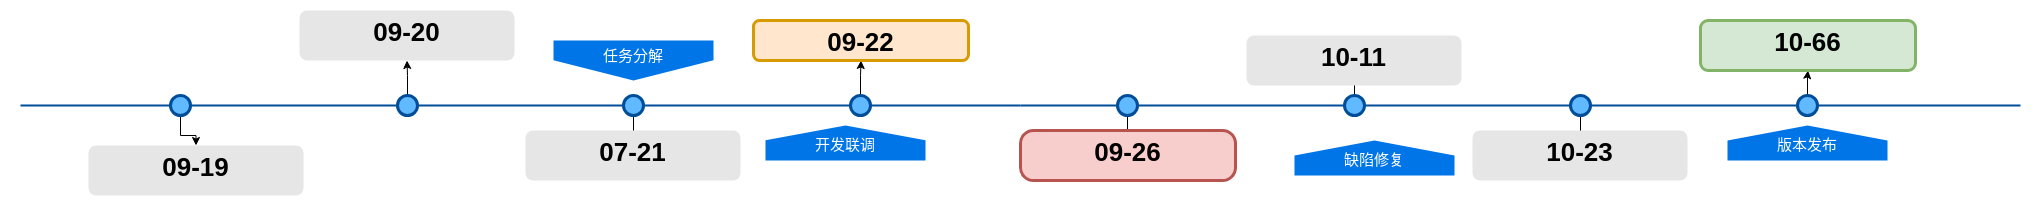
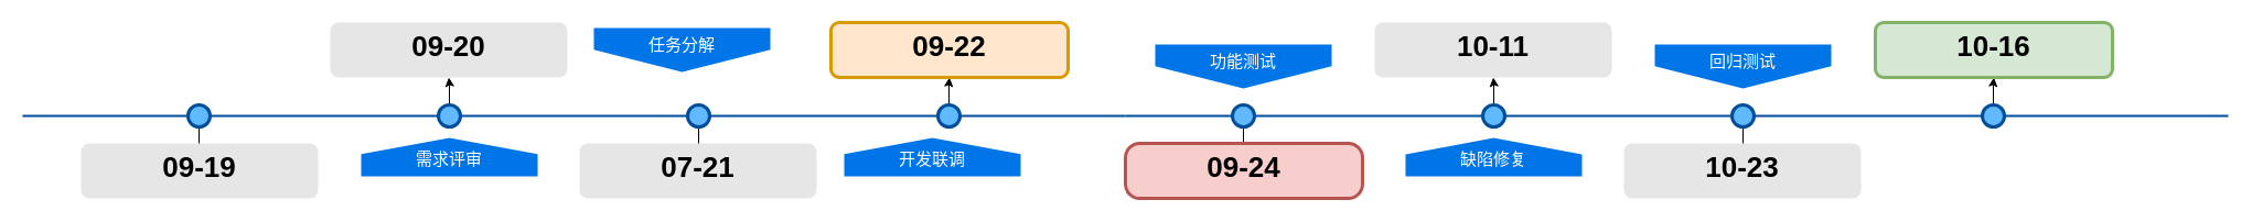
  <mxCell id="0" />
  <mxCell id="1" parent="0" />
  <mxCell id="2" value="" style="line;strokeWidth=2;html=1;fillColor=none;fontSize=28;fontColor=#004D99;strokeColor=#004D99;" parent="1" vertex="1"><mxGeometry x="20" y="100" width="1000" height="10" as="geometry" /></mxCell>
- <mxCell id="3" value="任务分解" style="shape=offPageConnector;whiteSpace=wrap;html=1;fillColor=#0075E8;fontSize=15;fontColor=#FFFFFF;size=0.509;verticalAlign=top;strokeColor=none;" parent="1" vertex="1"><mxGeometry x="553" y="40" width="160" height="40" as="geometry" /></mxCell>
+ <mxCell id="3" value="任务分解" style="shape=offPageConnector;whiteSpace=wrap;html=1;fillColor=#0075E8;fontSize=15;fontColor=#FFFFFF;size=0.509;verticalAlign=top;strokeColor=none;" parent="1" vertex="1"><mxGeometry x="538" y="25" width="160" height="40" as="geometry" /></mxCell>
+ <mxCell id="4" value="&lt;span&gt;需求评审&lt;/span&gt;" style="shape=offPageConnector;whiteSpace=wrap;html=1;fillColor=#0075E8;fontSize=15;fontColor=#FFFFFF;size=0.418;flipV=1;verticalAlign=bottom;strokeColor=none;spacingBottom=4;" parent="1" vertex="1"><mxGeometry x="327" y="125" width="160" height="35" as="geometry" /></mxCell>
  <mxCell id="5" value="开发联调" style="shape=offPageConnector;whiteSpace=wrap;html=1;fillColor=#0075E8;fontSize=15;fontColor=#FFFFFF;size=0.418;flipV=1;verticalAlign=bottom;strokeColor=none;spacingBottom=4;" parent="1" vertex="1"><mxGeometry x="765" y="125" width="160" height="35" as="geometry" /></mxCell>
  <mxCell id="6" value="" style="edgeStyle=orthogonalEdgeStyle;rounded=0;orthogonalLoop=1;jettySize=auto;html=1;" parent="1" source="7" target="14" edge="1"><mxGeometry relative="1" as="geometry" /></mxCell>
  <mxCell id="7" value="" style="ellipse;whiteSpace=wrap;html=1;fillColor=#61BAFF;fontSize=28;fontColor=#004D99;strokeWidth=3;strokeColor=#004D99;" parent="1" vertex="1"><mxGeometry x="170" y="95" width="20" height="20" as="geometry" /></mxCell>
  <mxCell id="8" value="" style="edgeStyle=orthogonalEdgeStyle;rounded=0;orthogonalLoop=1;jettySize=auto;html=1;" parent="1" source="9" target="15" edge="1"><mxGeometry relative="1" as="geometry" /></mxCell>
  <mxCell id="9" value="" style="ellipse;whiteSpace=wrap;html=1;fillColor=#61BAFF;fontSize=28;fontColor=#004D99;strokeWidth=3;strokeColor=#004D99;" parent="1" vertex="1"><mxGeometry x="397" y="95" width="20" height="20" as="geometry" /></mxCell>
  <mxCell id="10" value="" style="edgeStyle=orthogonalEdgeStyle;rounded=0;orthogonalLoop=1;jettySize=auto;html=1;" parent="1" source="11" target="16" edge="1"><mxGeometry relative="1" as="geometry" /></mxCell>
  <mxCell id="11" value="" style="ellipse;whiteSpace=wrap;html=1;fillColor=#61BAFF;fontSize=28;fontColor=#004D99;strokeWidth=3;strokeColor=#004D99;" parent="1" vertex="1"><mxGeometry x="623" y="95" width="20" height="20" as="geometry" /></mxCell>
  <mxCell id="12" value="" style="edgeStyle=orthogonalEdgeStyle;rounded=0;orthogonalLoop=1;jettySize=auto;html=1;" parent="1" source="13" target="17" edge="1"><mxGeometry relative="1" as="geometry" /></mxCell>
  <mxCell id="13" value="" style="ellipse;whiteSpace=wrap;html=1;fillColor=#61BAFF;fontSize=28;fontColor=#004D99;strokeWidth=3;strokeColor=#004D99;" parent="1" vertex="1"><mxGeometry x="850" y="95" width="20" height="20" as="geometry" /></mxCell>
- <mxCell id="14" value="&lt;h1&gt;09-19&lt;/h1&gt;" style="text;html=1;spacing=5;spacingTop=-20;whiteSpace=wrap;overflow=hidden;strokeColor=none;strokeWidth=3;fillColor=#E6E6E6;fontSize=13;fontColor=#000000;align=center;rounded=1;" parent="1" vertex="1"><mxGeometry x="88" y="145" width="215" height="50" as="geometry" /></mxCell>
- <mxCell id="15" value="&lt;h1&gt;09-20&lt;/h1&gt;&lt;p&gt;&lt;br&gt;&lt;/p&gt;" style="text;html=1;spacing=5;spacingTop=-20;whiteSpace=wrap;overflow=hidden;strokeColor=none;strokeWidth=3;fillColor=#E6E6E6;fontSize=13;fontColor=#000000;align=center;rounded=1;" parent="1" vertex="1"><mxGeometry x="299" y="10" width="215" height="50" as="geometry" /></mxCell>
+ <mxCell id="14" value="&lt;h1&gt;09-19&lt;/h1&gt;" style="text;html=1;spacing=5;spacingTop=-20;whiteSpace=wrap;overflow=hidden;strokeColor=none;strokeWidth=3;fillColor=#E6E6E6;fontSize=13;fontColor=#000000;align=center;rounded=1;" parent="1" vertex="1"><mxGeometry x="73" y="130" width="215" height="50" as="geometry" /></mxCell>
+ <mxCell id="15" value="&lt;h1&gt;09-20&lt;/h1&gt;&lt;p&gt;&lt;br&gt;&lt;/p&gt;" style="text;html=1;spacing=5;spacingTop=-20;whiteSpace=wrap;overflow=hidden;strokeColor=none;strokeWidth=3;fillColor=#E6E6E6;fontSize=13;fontColor=#000000;align=center;rounded=1;" parent="1" vertex="1"><mxGeometry x="299" y="20" width="215" height="50" as="geometry" /></mxCell>
  <mxCell id="16" value="&lt;h1&gt;07-21&lt;/h1&gt;&lt;p&gt;&lt;br&gt;&lt;/p&gt;" style="text;html=1;spacing=5;spacingTop=-20;whiteSpace=wrap;overflow=hidden;strokeColor=none;strokeWidth=3;fillColor=#E6E6E6;fontSize=13;fontColor=#000000;align=center;rounded=1;" parent="1" vertex="1"><mxGeometry x="525" y="130" width="215" height="50" as="geometry" /></mxCell>
- <mxCell id="17" value="&lt;h1&gt;09-22&lt;/h1&gt;" style="text;html=1;spacing=5;spacingTop=-20;whiteSpace=wrap;overflow=hidden;strokeColor=#d79b00;strokeWidth=3;fillColor=#ffe6cc;fontSize=13;align=center;rounded=1;" parent="1" vertex="1"><mxGeometry x="753" y="20" width="215" height="40" as="geometry" /></mxCell>
+ <mxCell id="17" value="&lt;h1&gt;09-22&lt;/h1&gt;" style="text;html=1;spacing=5;spacingTop=-20;whiteSpace=wrap;overflow=hidden;strokeColor=#d79b00;strokeWidth=3;fillColor=#ffe6cc;fontSize=13;align=center;rounded=1;" parent="1" vertex="1"><mxGeometry x="753" y="20" width="215" height="50" as="geometry" /></mxCell>
  <mxCell id="18" value="" style="line;strokeWidth=2;html=1;fillColor=none;fontSize=28;fontColor=#004D99;strokeColor=#004D99;" parent="1" vertex="1"><mxGeometry x="1020" y="100" width="1000" height="10" as="geometry" /></mxCell>
- <mxCell id="21" value="缺陷修复" style="shape=offPageConnector;whiteSpace=wrap;html=1;fillColor=#0075E8;fontSize=15;fontColor=#FFFFFF;size=0.429;flipV=1;verticalAlign=bottom;strokeColor=none;spacingBottom=4;" parent="1" vertex="1"><mxGeometry x="1294" y="140" width="160" height="35" as="geometry" /></mxCell>
- <mxCell id="22" value="版本发布" style="shape=offPageConnector;whiteSpace=wrap;html=1;fillColor=#0075E8;fontSize=15;fontColor=#FFFFFF;size=0.429;flipV=1;verticalAlign=bottom;strokeColor=none;spacingBottom=4;" parent="1" vertex="1"><mxGeometry x="1727" y="125" width="160" height="35" as="geometry" /></mxCell>
+ <mxCell id="19" value="功能测试" style="shape=offPageConnector;whiteSpace=wrap;html=1;fillColor=#0075E8;fontSize=15;fontColor=#FFFFFF;size=0.509;verticalAlign=top;strokeColor=none;" parent="1" vertex="1"><mxGeometry x="1047" y="40" width="160" height="40" as="geometry" /></mxCell>
+ <mxCell id="20" value="回归测试" style="shape=offPageConnector;whiteSpace=wrap;html=1;fillColor=#0075E8;fontSize=15;fontColor=#FFFFFF;size=0.509;verticalAlign=top;strokeColor=none;" parent="1" vertex="1"><mxGeometry x="1500" y="40" width="160" height="40" as="geometry" /></mxCell>
+ <mxCell id="21" value="缺陷修复" style="shape=offPageConnector;whiteSpace=wrap;html=1;fillColor=#0075E8;fontSize=15;fontColor=#FFFFFF;size=0.429;flipV=1;verticalAlign=bottom;strokeColor=none;spacingBottom=4;" parent="1" vertex="1"><mxGeometry x="1274" y="125" width="160" height="35" as="geometry" /></mxCell>
  <mxCell id="23" value="" style="edgeStyle=orthogonalEdgeStyle;rounded=0;orthogonalLoop=1;jettySize=auto;html=1;" parent="1" source="24" target="31" edge="1"><mxGeometry relative="1" as="geometry" /></mxCell>
  <mxCell id="24" value="" style="ellipse;whiteSpace=wrap;html=1;fillColor=#61BAFF;fontSize=28;fontColor=#004D99;strokeWidth=3;strokeColor=#004D99;" parent="1" vertex="1"><mxGeometry x="1117" y="95" width="20" height="20" as="geometry" /></mxCell>
  <mxCell id="25" value="" style="edgeStyle=orthogonalEdgeStyle;rounded=0;orthogonalLoop=1;jettySize=auto;html=1;" parent="1" source="26" target="32" edge="1"><mxGeometry relative="1" as="geometry" /></mxCell>
  <mxCell id="26" value="" style="ellipse;whiteSpace=wrap;html=1;fillColor=#61BAFF;fontSize=28;fontColor=#004D99;strokeWidth=3;strokeColor=#004D99;" parent="1" vertex="1"><mxGeometry x="1344" y="95" width="20" height="20" as="geometry" /></mxCell>
  <mxCell id="27" value="" style="edgeStyle=orthogonalEdgeStyle;rounded=0;orthogonalLoop=1;jettySize=auto;html=1;" parent="1" source="28" target="33" edge="1"><mxGeometry relative="1" as="geometry" /></mxCell>
  <mxCell id="28" value="" style="ellipse;whiteSpace=wrap;html=1;fillColor=#61BAFF;fontSize=28;fontColor=#004D99;strokeWidth=3;strokeColor=#004D99;" parent="1" vertex="1"><mxGeometry x="1570" y="95" width="20" height="20" as="geometry" /></mxCell>
  <mxCell id="29" value="" style="edgeStyle=orthogonalEdgeStyle;rounded=0;orthogonalLoop=1;jettySize=auto;html=1;" parent="1" source="30" target="34" edge="1"><mxGeometry relative="1" as="geometry" /></mxCell>
  <mxCell id="30" value="" style="ellipse;whiteSpace=wrap;html=1;fillColor=#61BAFF;fontSize=28;fontColor=#004D99;strokeWidth=3;strokeColor=#004D99;" parent="1" vertex="1"><mxGeometry x="1797" y="95" width="20" height="20" as="geometry" /></mxCell>
- <mxCell id="31" value="&lt;h1&gt;09-26&lt;/h1&gt;" style="text;html=1;spacing=5;spacingTop=-20;whiteSpace=wrap;overflow=hidden;strokeColor=#b85450;strokeWidth=3;fillColor=#f8cecc;fontSize=13;align=center;rounded=1;arcSize=26;" parent="1" vertex="1"><mxGeometry x="1020" y="130" width="215" height="50" as="geometry" /></mxCell>
- <mxCell id="32" value="&lt;h1&gt;10-11&lt;/h1&gt;" style="text;html=1;spacing=5;spacingTop=-20;whiteSpace=wrap;overflow=hidden;strokeColor=none;strokeWidth=3;fillColor=#E6E6E6;fontSize=13;fontColor=#000000;align=center;rounded=1;" parent="1" vertex="1"><mxGeometry x="1246" y="35" width="215" height="50" as="geometry" /></mxCell>
+ <mxCell id="31" value="&lt;h1&gt;09-24&lt;/h1&gt;" style="text;html=1;spacing=5;spacingTop=-20;whiteSpace=wrap;overflow=hidden;strokeColor=#b85450;strokeWidth=3;fillColor=#f8cecc;fontSize=13;align=center;rounded=1;arcSize=26;" parent="1" vertex="1"><mxGeometry x="1020" y="130" width="215" height="50" as="geometry" /></mxCell>
+ <mxCell id="32" value="&lt;h1&gt;10-11&lt;/h1&gt;" style="text;html=1;spacing=5;spacingTop=-20;whiteSpace=wrap;overflow=hidden;strokeColor=none;strokeWidth=3;fillColor=#E6E6E6;fontSize=13;fontColor=#000000;align=center;rounded=1;" parent="1" vertex="1"><mxGeometry x="1246" y="20" width="215" height="50" as="geometry" /></mxCell>
  <mxCell id="33" value="&lt;h1&gt;10-23&lt;/h1&gt;" style="text;html=1;spacing=5;spacingTop=-20;whiteSpace=wrap;overflow=hidden;strokeColor=none;strokeWidth=3;fillColor=#E6E6E6;fontSize=13;fontColor=#000000;align=center;rounded=1;" parent="1" vertex="1"><mxGeometry x="1472" y="130" width="215" height="50" as="geometry" /></mxCell>
- <mxCell id="34" value="&lt;h1&gt;10-66&lt;/h1&gt;" style="text;html=1;spacing=5;spacingTop=-20;whiteSpace=wrap;overflow=hidden;strokeColor=#82b366;strokeWidth=3;fillColor=#d5e8d4;fontSize=13;align=center;rounded=1;" parent="1" vertex="1"><mxGeometry x="1700" y="20" width="215" height="50" as="geometry" /></mxCell>
+ <mxCell id="34" value="&lt;h1&gt;10-16&lt;/h1&gt;" style="text;html=1;spacing=5;spacingTop=-20;whiteSpace=wrap;overflow=hidden;strokeColor=#82b366;strokeWidth=3;fillColor=#d5e8d4;fontSize=13;align=center;rounded=1;" parent="1" vertex="1"><mxGeometry x="1700" y="20" width="215" height="50" as="geometry" /></mxCell>
